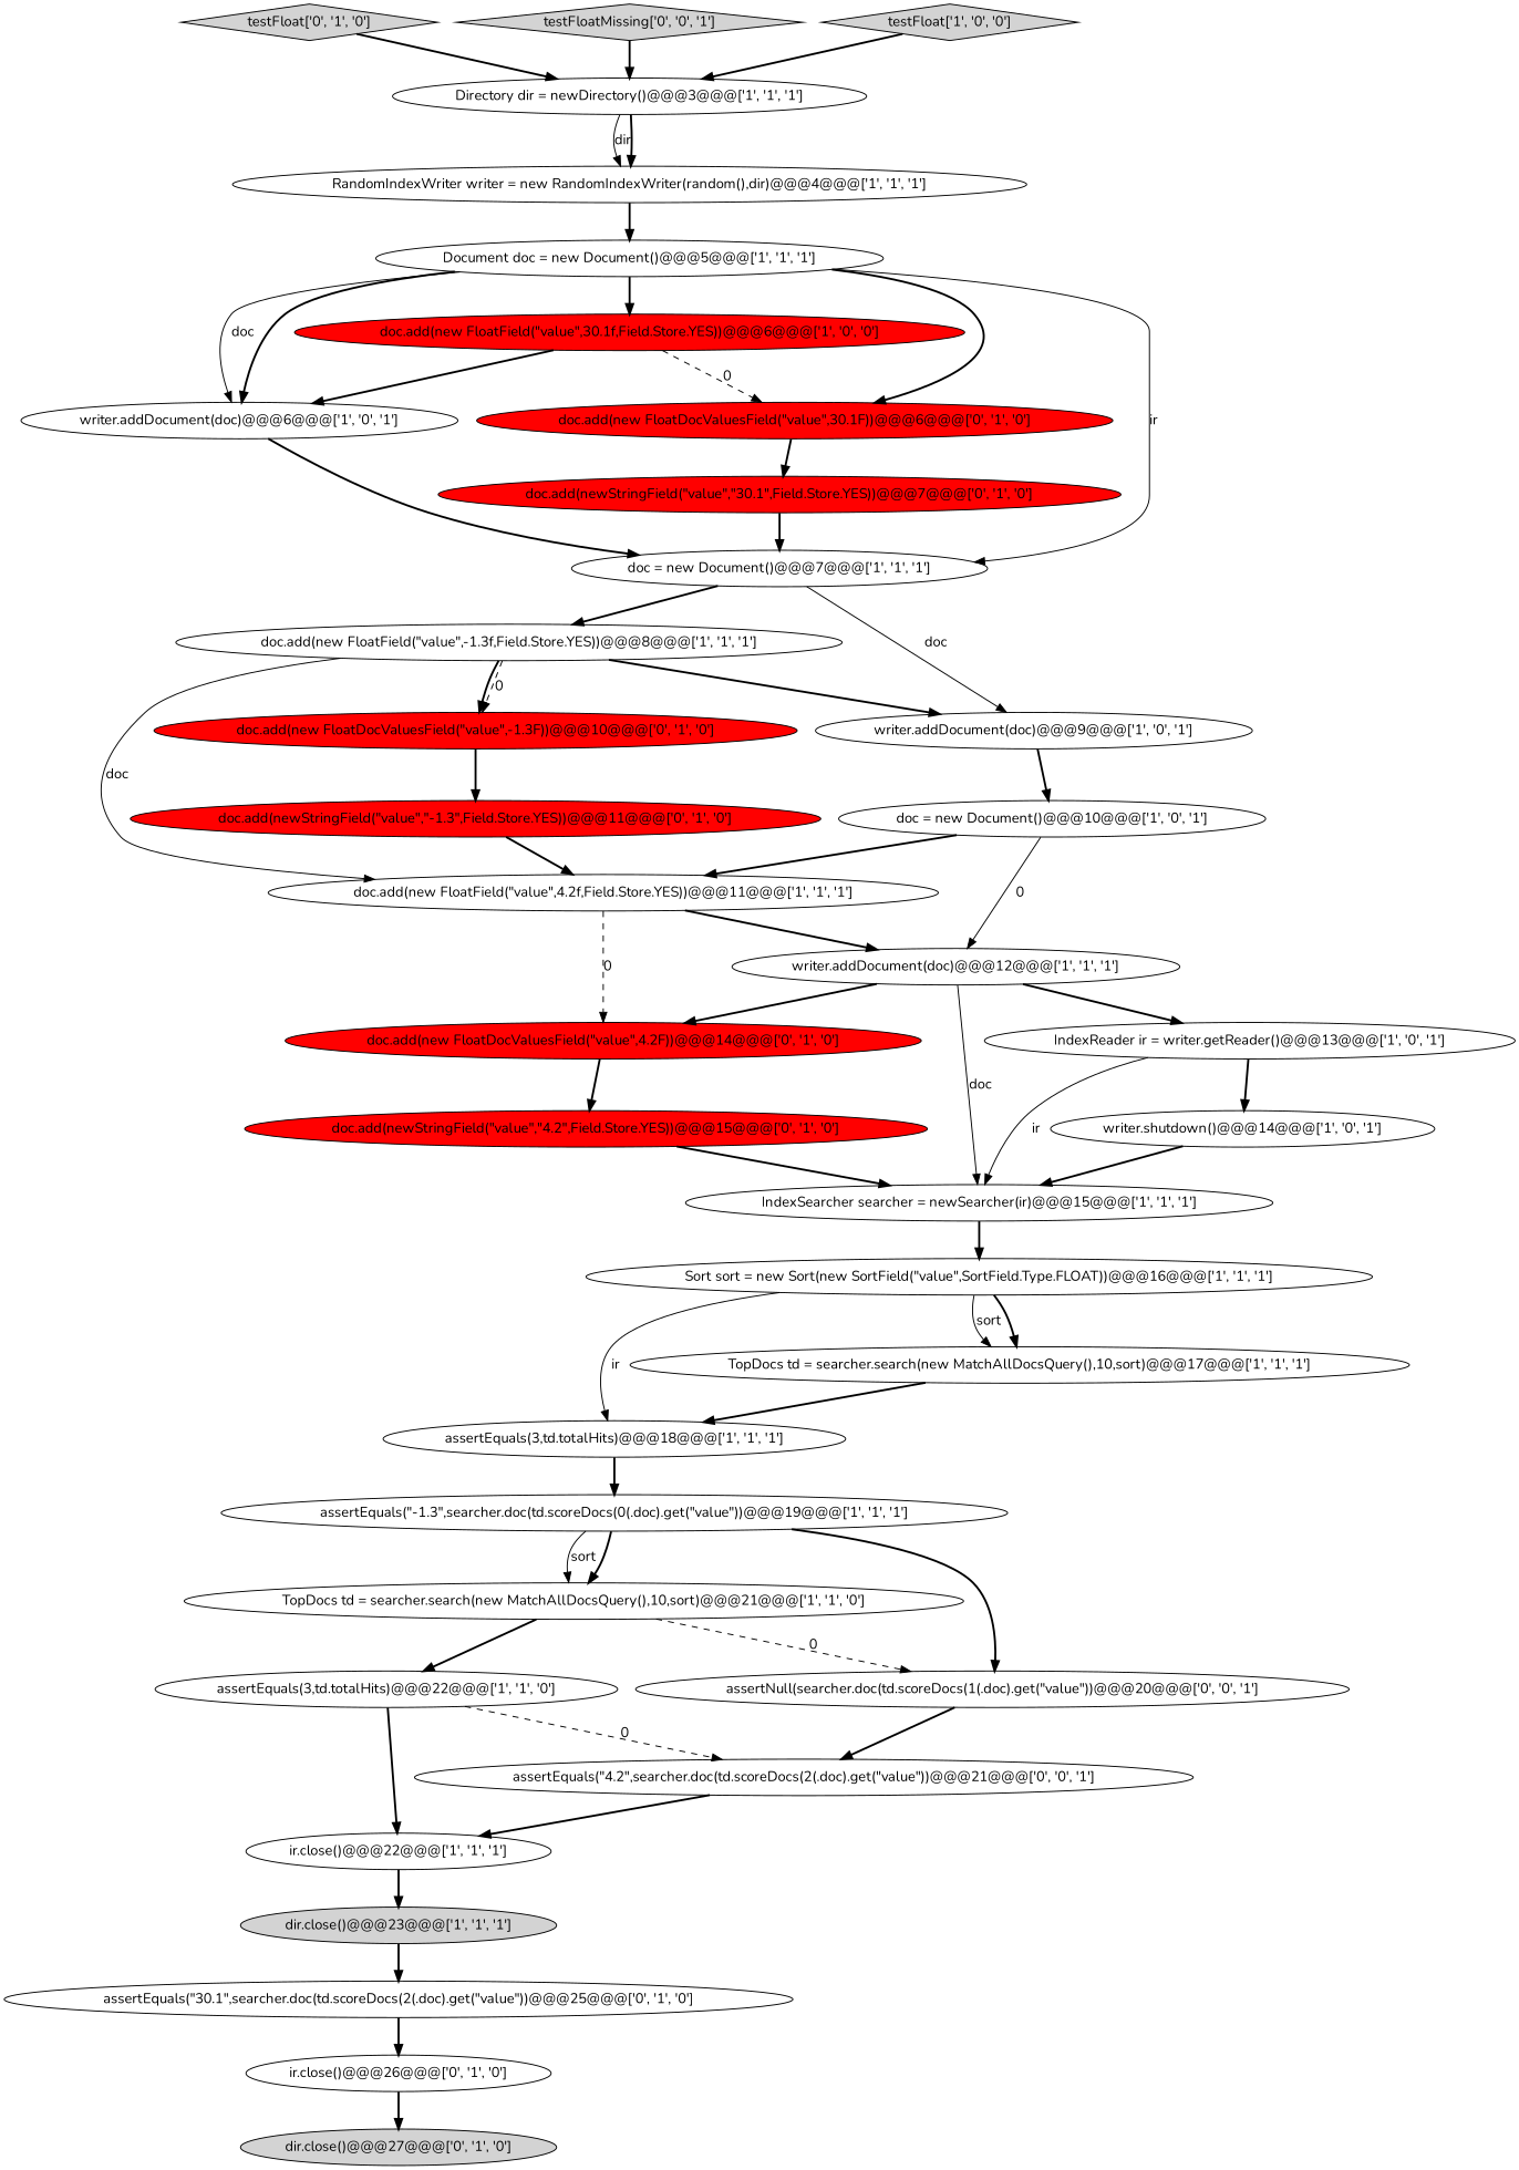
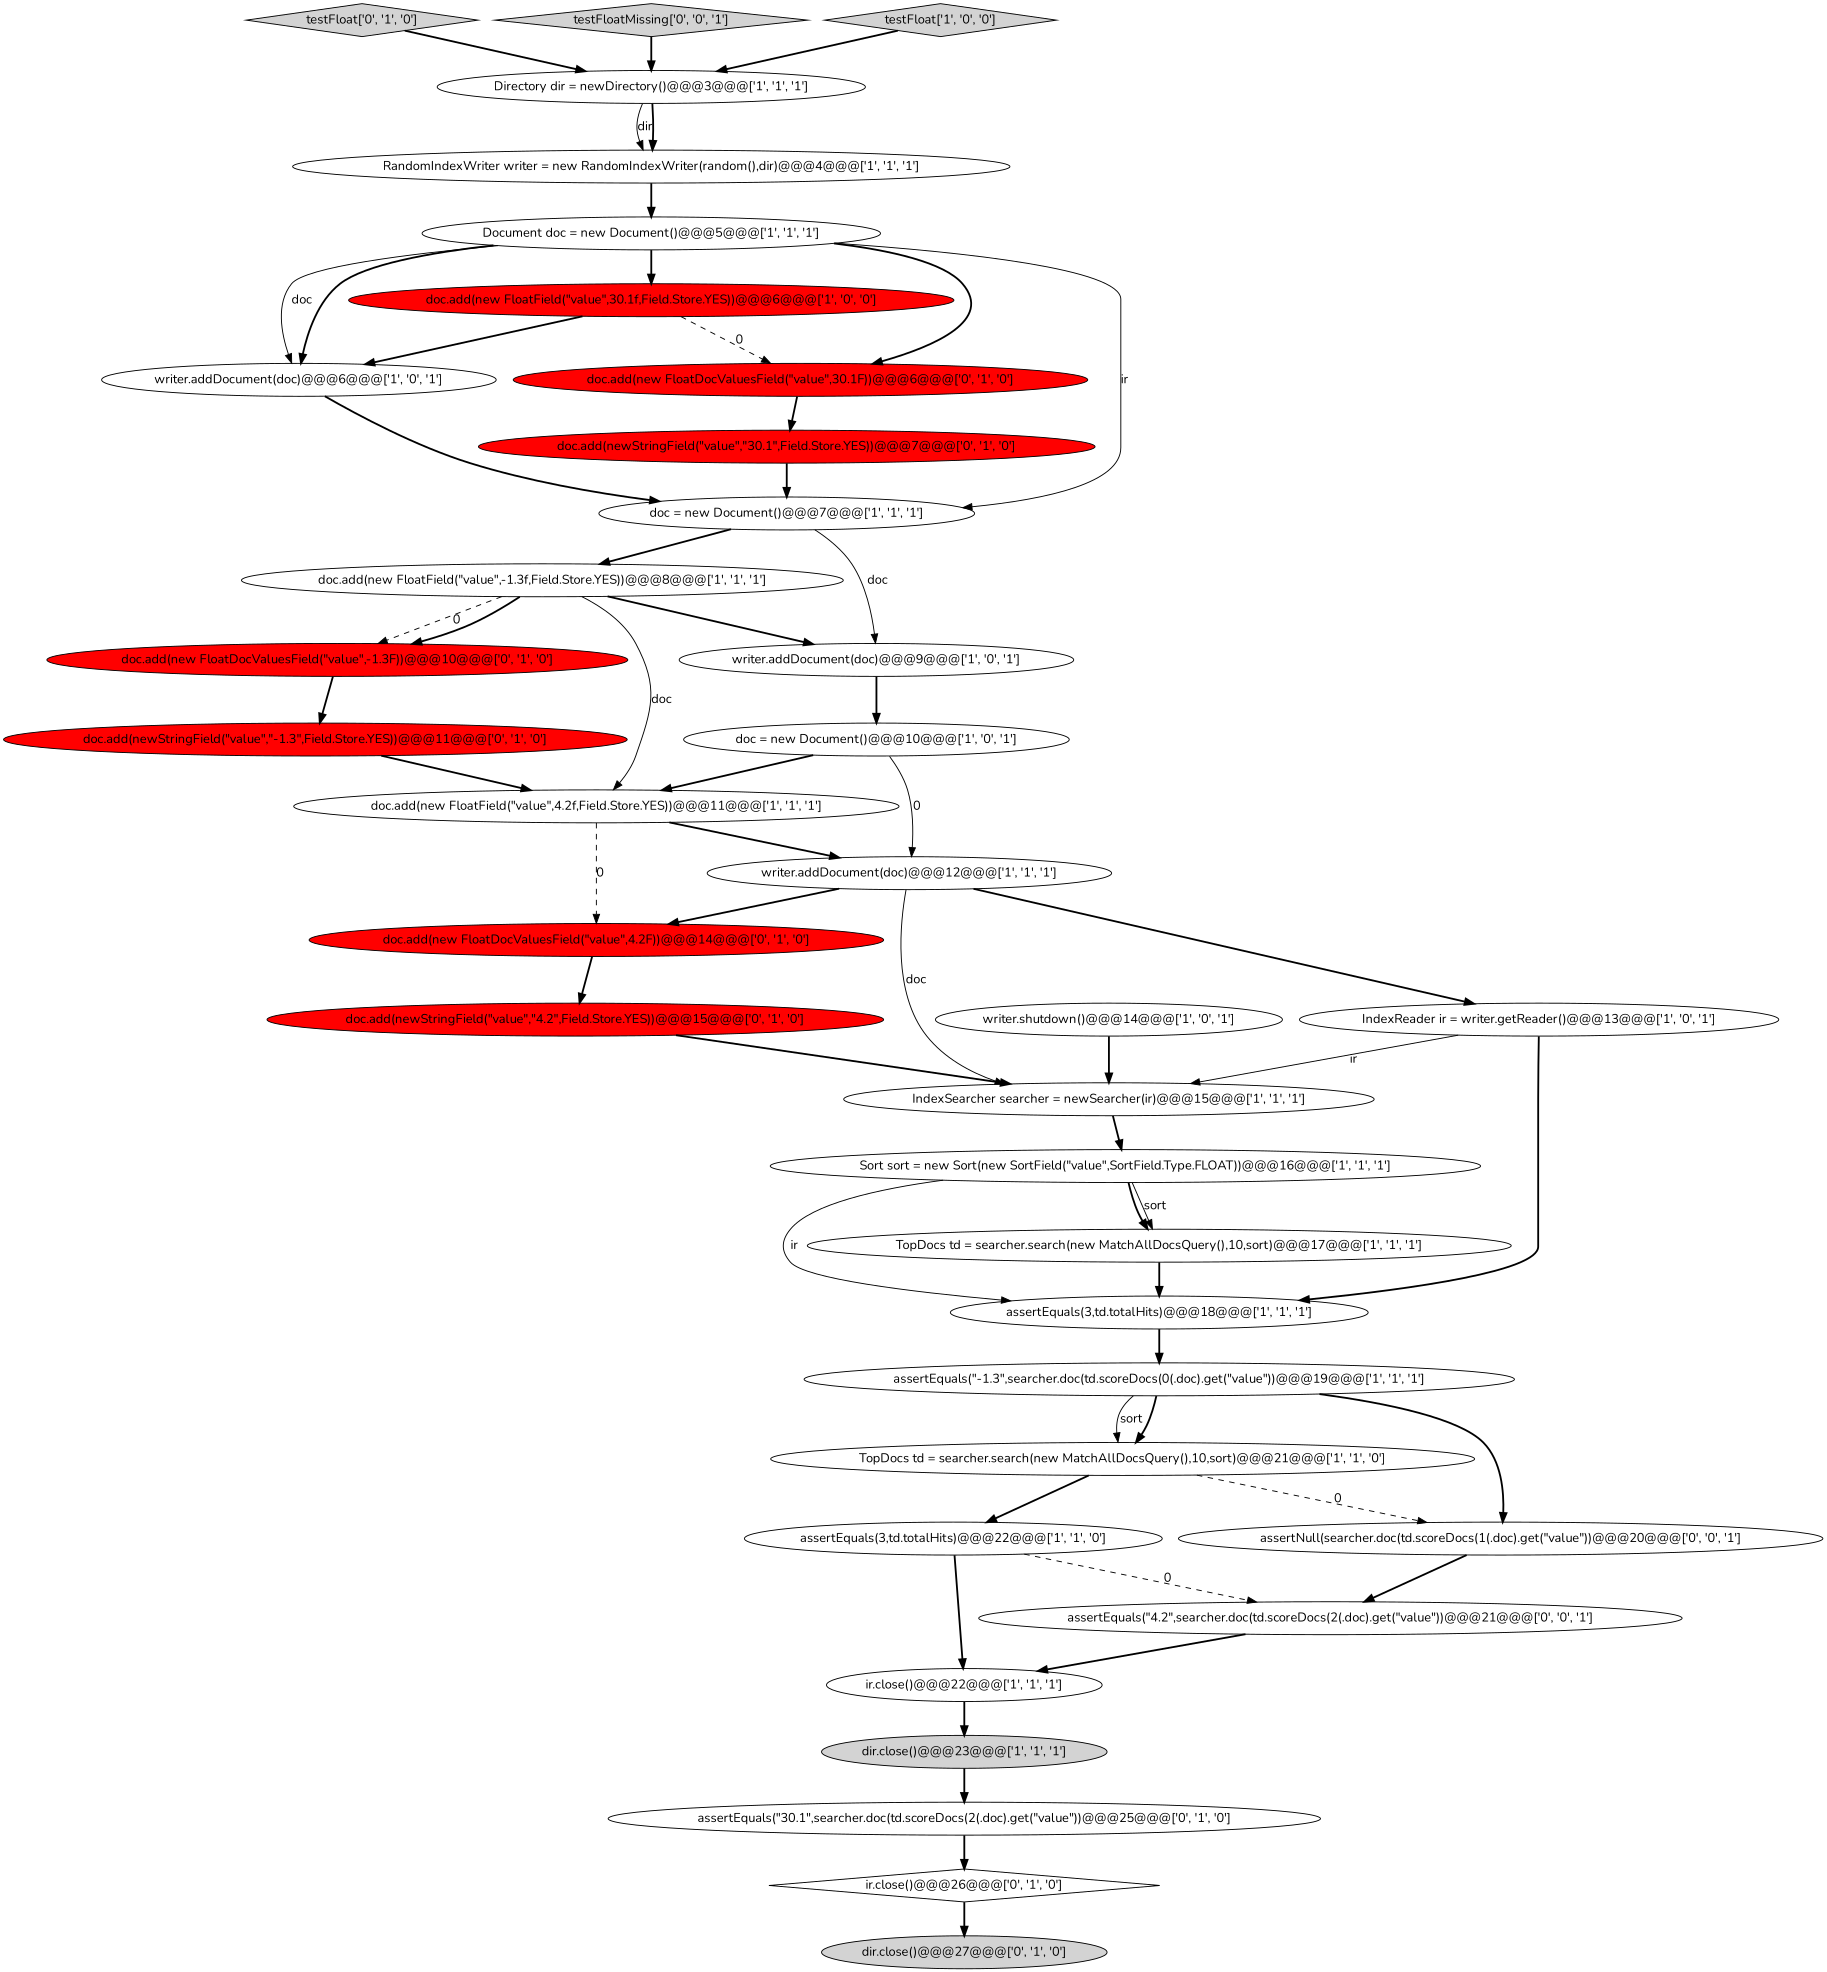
  digraph {
    fontname=Nunito
    node [fillcolor=white fontname=Nunito shape=ellipse style=filled]
    edge [fontname=Nunito style=bold]
    n1 [label="assertEquals(\"-1.3\",searcher.doc(td.scoreDocs(0(.doc).get(\"value\"))@@@19@@@['1', '1', '1']"]
    n2 [label="TopDocs td = searcher.search(new MatchAllDocsQuery(),10,sort)@@@21@@@['1', '1', '0']"]
    n3 [label="assertNull(searcher.doc(td.scoreDocs(1(.doc).get(\"value\"))@@@20@@@['0', '0', '1']"]
    n4 [label="assertEquals(3,td.totalHits)@@@22@@@['1', '1', '0']"]
    n5 [label="assertEquals(\"4.2\",searcher.doc(td.scoreDocs(2(.doc).get(\"value\"))@@@21@@@['0', '0', '1']"]
    n6 [label="writer.addDocument(doc)@@@12@@@['1', '1', '1']"]
    n7 [label="IndexSearcher searcher = newSearcher(ir)@@@15@@@['1', '1', '1']"]
    n8 [fillcolor=red label="doc.add(new FloatDocValuesField(\"value\",4.2F))@@@14@@@['0', '1', '0']"]
    n9 [label="IndexReader ir = writer.getReader()@@@13@@@['1', '0', '1']"]
    n10 [label="Sort sort = new Sort(new SortField(\"value\",SortField.Type.FLOAT))@@@16@@@['1', '1', '1']"]
    n11 [fillcolor=red label="doc.add(newStringField(\"value\",\"4.2\",Field.Store.YES))@@@15@@@['0', '1', '0']"]
    n12 [label="writer.shutdown()@@@14@@@['1', '0', '1']"]
    n13 [label="assertEquals(3,td.totalHits)@@@18@@@['1', '1', '1']"]
    n14 [label="TopDocs td = searcher.search(new MatchAllDocsQuery(),10,sort)@@@17@@@['1', '1', '1']"]
    n15 [label="doc.add(new FloatField(\"value\",4.2f,Field.Store.YES))@@@11@@@['1', '1', '1']"]
    n16 [label="ir.close()@@@22@@@['1', '1', '1']"]
    n17 [fillcolor=lightgray label="dir.close()@@@23@@@['1', '1', '1']"]
    n18 [label="assertEquals(\"30.1\",searcher.doc(td.scoreDocs(2(.doc).get(\"value\"))@@@25@@@['0', '1', '0']"]
    n19 [fillcolor=red label="doc.add(newStringField(\"value\",\"-1.3\",Field.Store.YES))@@@11@@@['0', '1', '0']"]
    n20 [label="writer.addDocument(doc)@@@9@@@['1', '0', '1']"]
    n21 [label="doc = new Document()@@@10@@@['1', '0', '1']"]
    n22 [fillcolor=red label="doc.add(new FloatField(\"value\",30.1f,Field.Store.YES))@@@6@@@['1', '0', '0']"]
    n23 [fillcolor=red label="doc.add(new FloatDocValuesField(\"value\",30.1F))@@@6@@@['0', '1', '0']"]
    n24 [label="writer.addDocument(doc)@@@6@@@['1', '0', '1']"]
    n25 [fillcolor=red label="doc.add(newStringField(\"value\",\"30.1\",Field.Store.YES))@@@7@@@['0', '1', '0']"]
    n26 [label="doc = new Document()@@@7@@@['1', '1', '1']"]
    n27 [label="doc.add(new FloatField(\"value\",-1.3f,Field.Store.YES))@@@8@@@['1', '1', '1']"]
    n28 [label="Document doc = new Document()@@@5@@@['1', '1', '1']"]
-   n29 [label="ir.close()@@@26@@@['0', '1', '0']"]
+   n29 [label="ir.close()@@@26@@@['0', '1', '0']" shape=diamond]
    n30 [fillcolor=lightgray label="dir.close()@@@27@@@['0', '1', '0']"]
    n31 [fillcolor=lightgray label="testFloat['0', '1', '0']" shape=diamond]
    n32 [label="Directory dir = newDirectory()@@@3@@@['1', '1', '1']"]
    n33 [label="RandomIndexWriter writer = new RandomIndexWriter(random(),dir)@@@4@@@['1', '1', '1']"]
    n34 [fillcolor=red label="doc.add(new FloatDocValuesField(\"value\",-1.3F))@@@10@@@['0', '1', '0']"]
    n35 [fillcolor=lightgray label="testFloatMissing['0', '0', '1']" shape=diamond]
    n36 [fillcolor=lightgray label="testFloat['1', '0', '0']" shape=diamond]
    n1 -> n2
    n1 -> n2 [label=sort style=solid]
    n1 -> n3
    n2 -> n3 [label=0 style=dashed]
    n2 -> n4
    n3 -> n5
    n4 -> n5 [label=0 style=dashed]
    n4 -> n16
    n5 -> n16
    n6 -> n7 [label=doc style=solid]
    n6 -> n8
    n6 -> n9
    n7 -> n10
    n8 -> n11
    n9 -> n7 [label=ir style=solid]
-   n9 -> n12
+   n9 -> n13
    n10 -> n13 [label=ir style=solid]
    n10 -> n14
    n10 -> n14 [label=sort style=solid]
    n11 -> n7
    n12 -> n7
    n13 -> n1
    n14 -> n13
    n15 -> n6
    n15 -> n8 [label=0 style=dashed]
    n16 -> n17
    n17 -> n18
    n18 -> n29
    n19 -> n15
    n20 -> n21
    n21 -> n6 [label=0 style=solid]
    n21 -> n15
    n22 -> n23 [label=0 style=dashed]
    n22 -> n24
    n23 -> n25
    n24 -> n26
    n25 -> n26
    n26 -> n20 [label=doc style=solid]
    n26 -> n27
    n27 -> n15 [label=doc style=solid]
    n27 -> n20
    n27 -> n34 [label=0 style=dashed]
    n27 -> n34
    n28 -> n22
    n28 -> n23
    n28 -> n24
    n28 -> n24 [label=doc style=solid]
    n28 -> n26 [label=ir style=solid]
    n29 -> n30
    n31 -> n32
    n32 -> n33 [label=dir style=solid]
    n32 -> n33
    n33 -> n28
    n34 -> n19
    n35 -> n32
    n36 -> n32
  }
